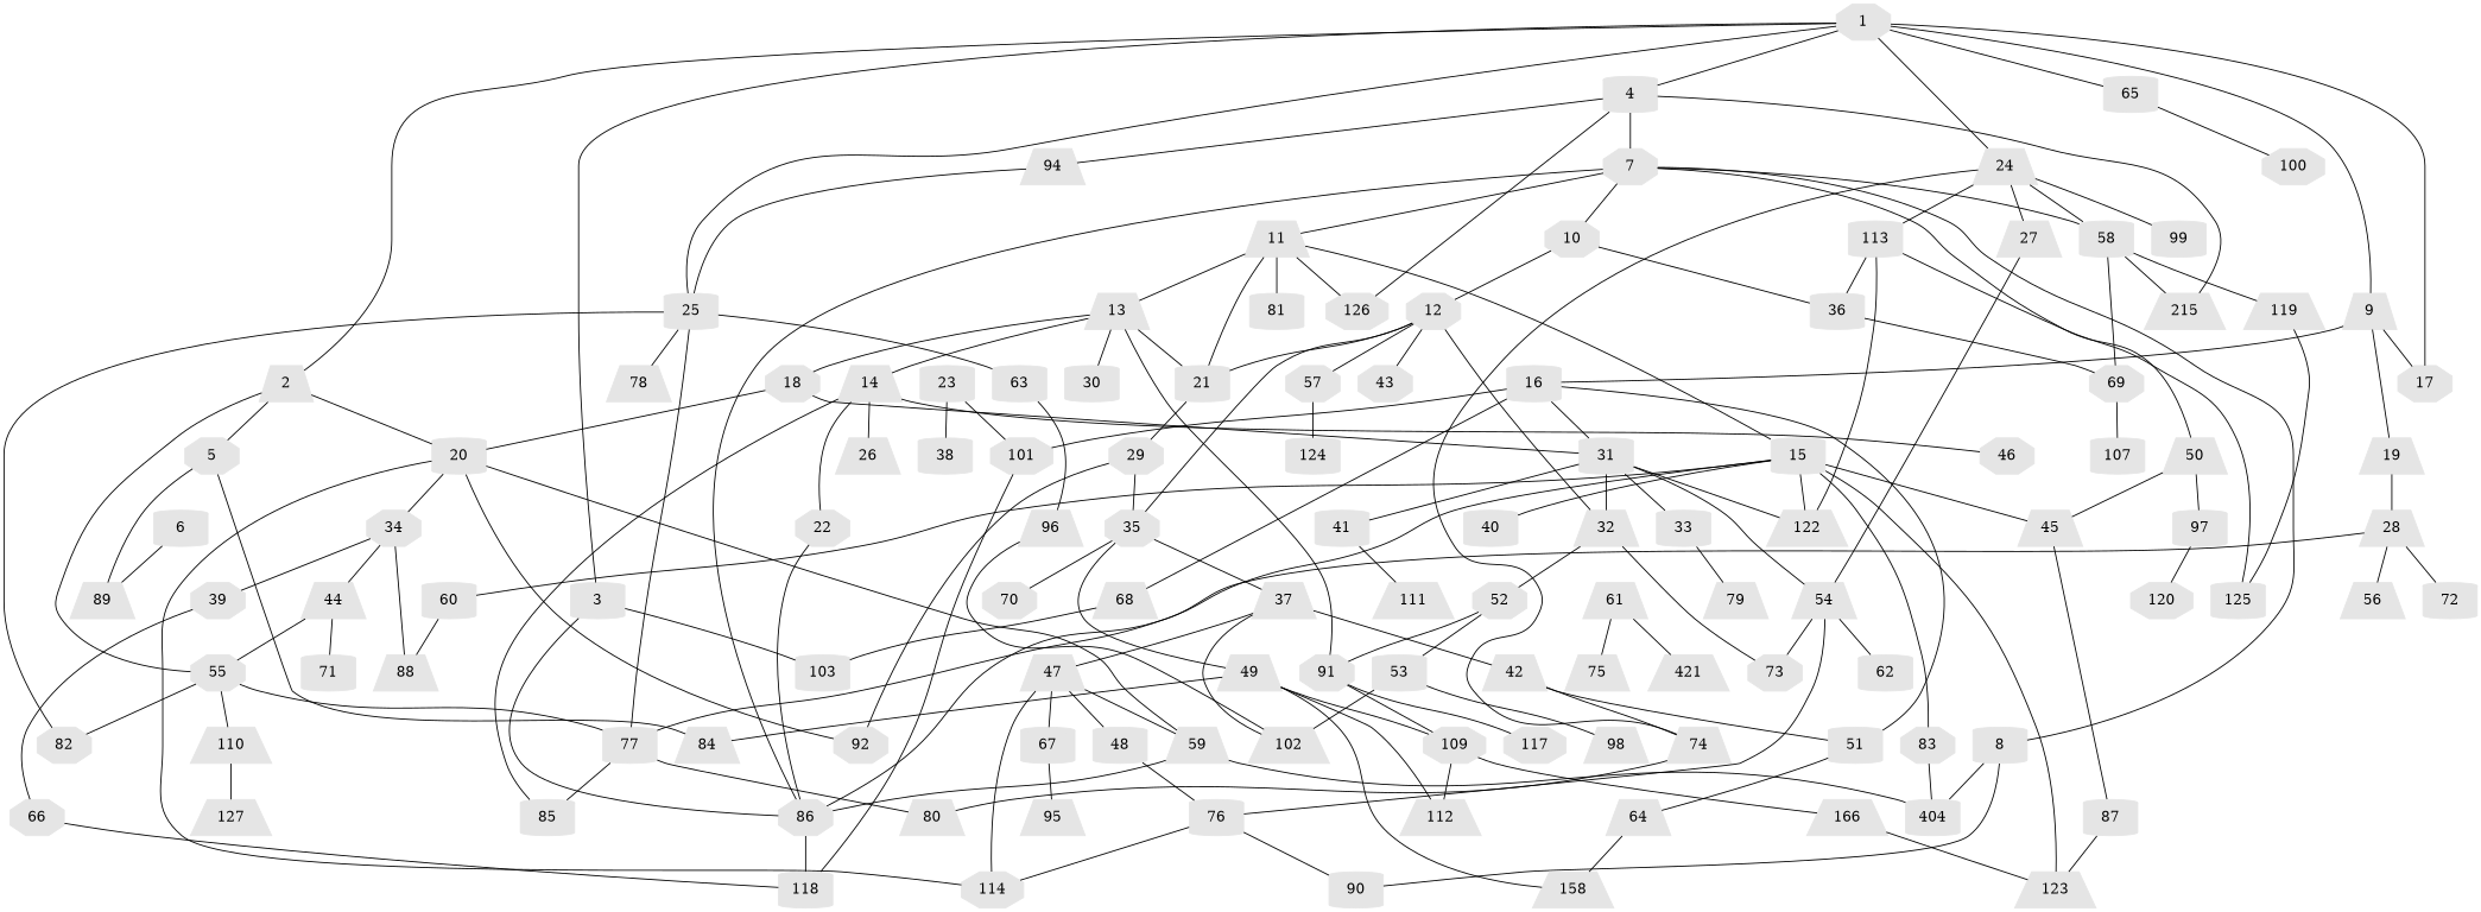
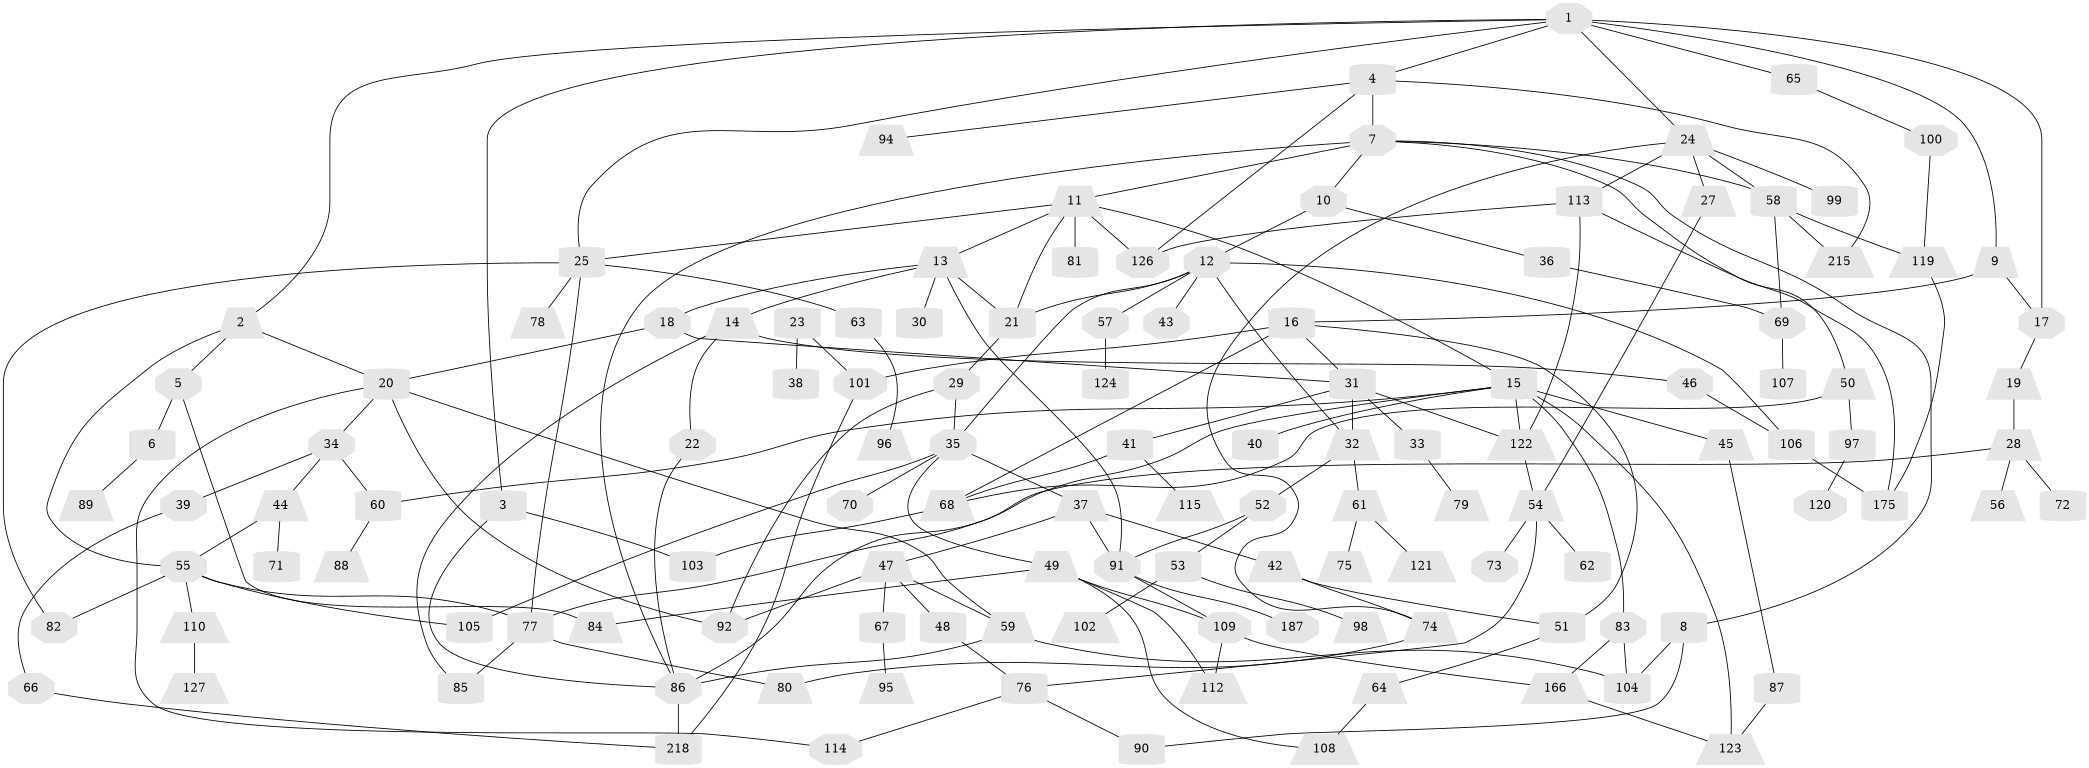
  graph {
    node [color=gray90 shape=trapezium style=filled]
    1 [shape=octagon]
    2
    3 [shape=cylinder]
    4 [shape=cylinder]
    9
    17 [shape=octagon]
    24
    25 [shape=cylinder]
    65 [shape=cylinder]
    5 [shape=octagon]
    20 [shape=cylinder]
    55 [shape=octagon]
    86 [shape=octagon]
    103 [shape=cylinder]
    7 [shape=octagon]
    94
    n17 [label=215]
    126 [shape=octagon]
    16 [shape=cylinder]
    19
    58 [shape=cylinder]
    27
    74
    99 [shape=cylinder]
    113 [shape=cylinder]
    63 [shape=cylinder]
    77 [shape=cylinder]
    78
    82 [shape=octagon]
    100 [shape=octagon]
    70 [shape=octagon]
    6 [shape=cylinder]
    84
    34 [shape=octagon]
    59
    92 [shape=octagon]
    114 [shape=octagon]
+   105 [shape=cylinder]
    110
-   118 [shape=cylinder]
+   118 [shape=cylinder label=218]
    8 [shape=cylinder]
    10 [shape=octagon]
    11
    50
    89
    90 [shape=cylinder]
-   104 [shape=cylinder label=404]
+   104 [shape=cylinder]
    12 [shape=octagon]
    36 [shape=cylinder]
    13
    15 [shape=cylinder]
    21 [shape=cylinder]
    81 [shape=cylinder]
    68
    97 [shape=cylinder]
    69 [shape=octagon]
    119
    31 [shape=cylinder]
    51 [shape=cylinder]
    101 [shape=octagon]
    28
    32
    35 [shape=octagon]
    43 [shape=octagon]
    57 [shape=octagon]
+   106 [shape=cylinder]
    14
    18 [shape=octagon]
    30 [shape=cylinder]
    91 [shape=octagon]
    40 [shape=cylinder]
    45
    60 [shape=cylinder]
    83 [shape=octagon]
    122
    123
    29 [shape=octagon]
    23 [shape=cylinder]
    38 [shape=cylinder]
    52 [shape=octagon]
    61
    37
    49
    124 [shape=cylinder]
-   125 [shape=cylinder]
-   26
+   125 [shape=cylinder label=175]
    22 [shape=octagon]
    46 [shape=octagon]
    85 [shape=cylinder]
    109 [shape=octagon]
-   117 [shape=octagon]
+   117 [shape=octagon label=187]
    87 [shape=cylinder]
    88
    n94 [label=166]
    54
    33 [shape=cylinder]
    41 [shape=cylinder]
    64
    56
    72 [shape=cylinder]
    39 [shape=octagon]
    44
    80
    96
    76 [shape=cylinder]
    62 [shape=cylinder]
    73 [shape=octagon]
    79
-   111
+   111 [label=115]
    53 [shape=cylinder]
    75
-   121 [label=421]
+   121
    66 [shape=octagon]
    71 [shape=cylinder]
    42
    47
-   108 [label=158]
+   108
    112
    107 [shape=cylinder]
    48 [shape=cylinder]
    67 [shape=cylinder]
    95
    120 [shape=octagon]
    98
    102
    127
    1 -- 2
    1 -- 3
    1 -- 4
    1 -- 9
    1 -- 17
    1 -- 24
    1 -- 25
    1 -- 65
    2 -- 5
    2 -- 20
    2 -- 55
    3 -- 86
    3 -- 103
    4 -- 7
    4 -- 94
    4 -- n17
    4 -- 126
    9 -- 17
    9 -- 16
-   9 -- 19
+   17 -- 19
    24 -- 58
    24 -- 27
    24 -- 74
    24 -- 99
    24 -- 113
    25 -- 63
    25 -- 77
    25 -- 78
    25 -- 82
    65 -- 100
-   5 -- 89
+   5 -- 6
    5 -- 84
    20 -- 34
    20 -- 59
    20 -- 92
    20 -- 114
    55 -- 77
    55 -- 82
+   55 -- 105
    55 -- 110
    86 -- 118
    7 -- 86
    7 -- 58
    7 -- 8
    7 -- 10
    7 -- 11
    7 -- 50
    16 -- 68
    16 -- 31
    16 -- 51
    16 -- 101
    19 -- 28
    58 -- n17
    58 -- 69
    58 -- 119
    27 -- 54
    74 -- 80
-   113 -- 36
+   113 -- 126
    113 -- 122
    113 -- 125
    63 -- 96
    77 -- 85
    77 -- 80
+   100 -- 119
    6 -- 89
-   34 -- 88
+   34 -- 60
    34 -- 39
    34 -- 44
    59 -- 86
    59 -- 104
    110 -- 127
    8 -- 90
    8 -- 104
    10 -- 12
    10 -- 36
-   94 -- 25
+   11 -- 25
    11 -- 126
    11 -- 13
    11 -- 15
    11 -- 21
    11 -- 81
-   50 -- 45
+   50 -- 68
    50 -- 97
    12 -- 21
    12 -- 32
    12 -- 35
    12 -- 43
    12 -- 57
+   12 -- 106
    36 -- 69
    13 -- 21
    13 -- 14
    13 -- 18
    13 -- 30
    13 -- 91
    15 -- 86
    15 -- 40
    15 -- 45
    15 -- 60
    15 -- 83
    15 -- 122
    15 -- 123
    21 -- 29
    68 -- 103
    97 -- 120
    69 -- 107
    119 -- 125
    31 -- 32
    31 -- 122
-   31 -- 54
+   122 -- 54
    31 -- 33
    31 -- 41
    51 -- 64
    101 -- 118
    28 -- 77
    28 -- 56
    28 -- 72
    32 -- 52
-   32 -- 73
+   32 -- 61
    35 -- 70
+   35 -- 105
    35 -- 37
    35 -- 49
    57 -- 124
-   14 -- 26
+   106 -- 125
    14 -- 22
    14 -- 46
    14 -- 85
    18 -- 20
    18 -- 31
    91 -- 109
    91 -- 117
    45 -- 87
    60 -- 88
    83 -- 104
+   83 -- n94
    29 -- 92
    29 -- 35
    23 -- 101
    23 -- 38
    52 -- 91
    52 -- 53
    61 -- 75
    61 -- 121
-   37 -- 102
+   37 -- 91
    37 -- 42
    37 -- 47
    49 -- 84
    49 -- 109
    49 -- 108
    49 -- 112
    22 -- 86
+   46 -- 106
    109 -- n94
    109 -- 112
    87 -- 123
    n94 -- 123
    54 -- 76
    54 -- 62
    54 -- 73
    33 -- 79
+   41 -- 68
    41 -- 111
    64 -- 108
    39 -- 66
    44 -- 55
    44 -- 71
-   96 -- 102
    76 -- 114
    76 -- 90
    53 -- 98
    53 -- 102
    66 -- 118
    42 -- 74
    42 -- 51
    47 -- 59
-   47 -- 114
+   47 -- 92
    47 -- 48
    47 -- 67
    48 -- 76
    67 -- 95
  }
